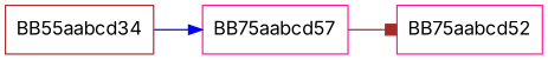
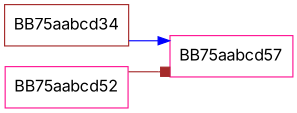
  digraph {
    fontname=Inter
    rankdir=LR
    splines=ortho
    node [color=deeppink fontname=Inter shape=box]
    edge [fontname=Inter]
-   BB75aabcd34 [color=brown label=BB55aabcd34]
+   BB75aabcd34 [color=brown]
    BB75aabcd57
    BB75aabcd52
    BB75aabcd34 -> BB75aabcd57 [arrowhead=normal color=blue]
-   BB75aabcd57 -> BB75aabcd52 [arrowhead=box color=brown]
+   BB75aabcd52 -> BB75aabcd57 [arrowhead=box color=brown]
  }
